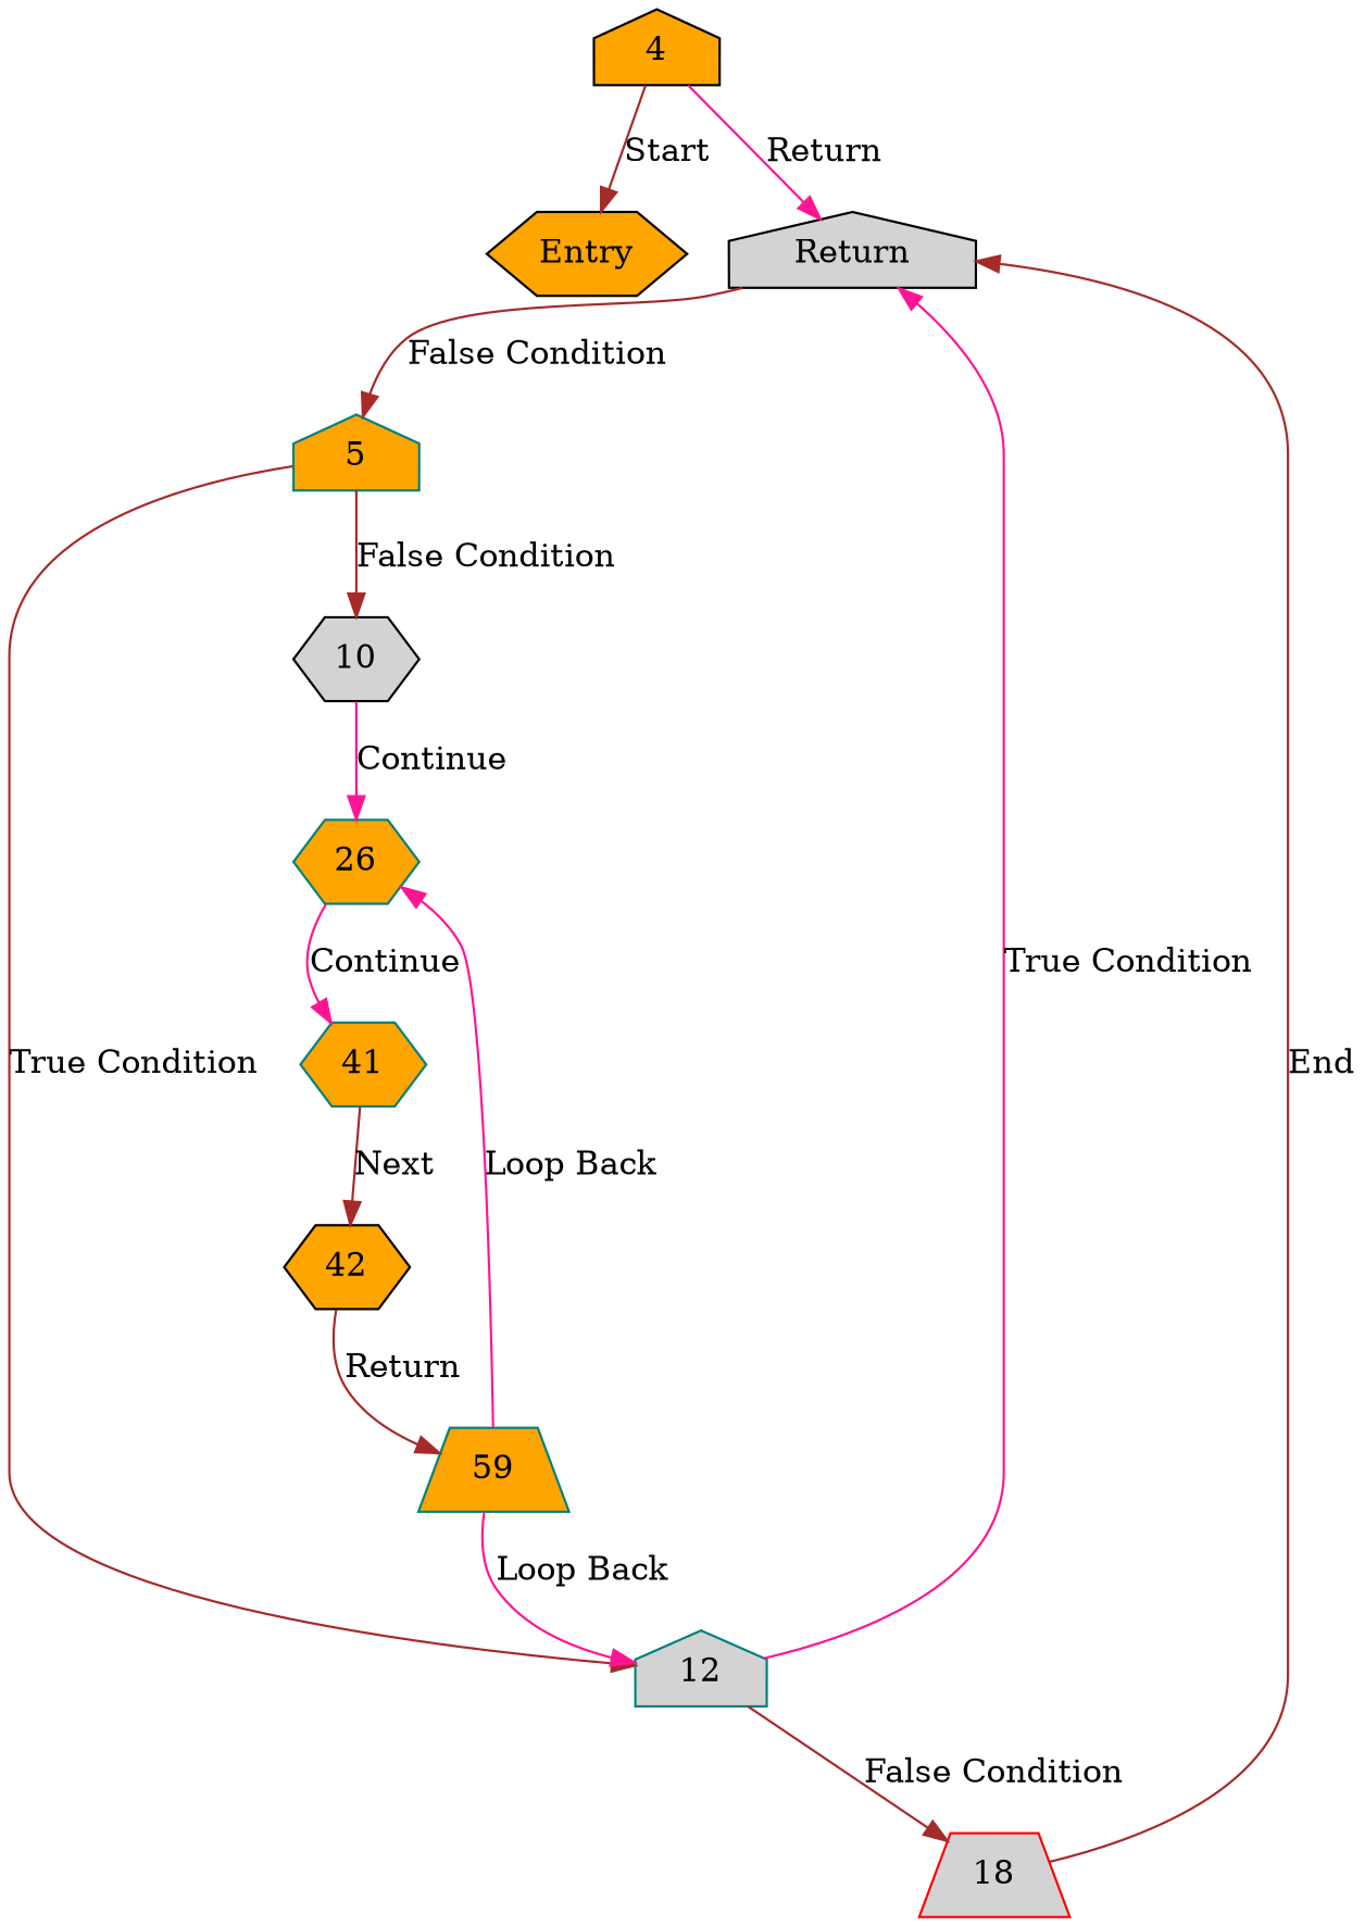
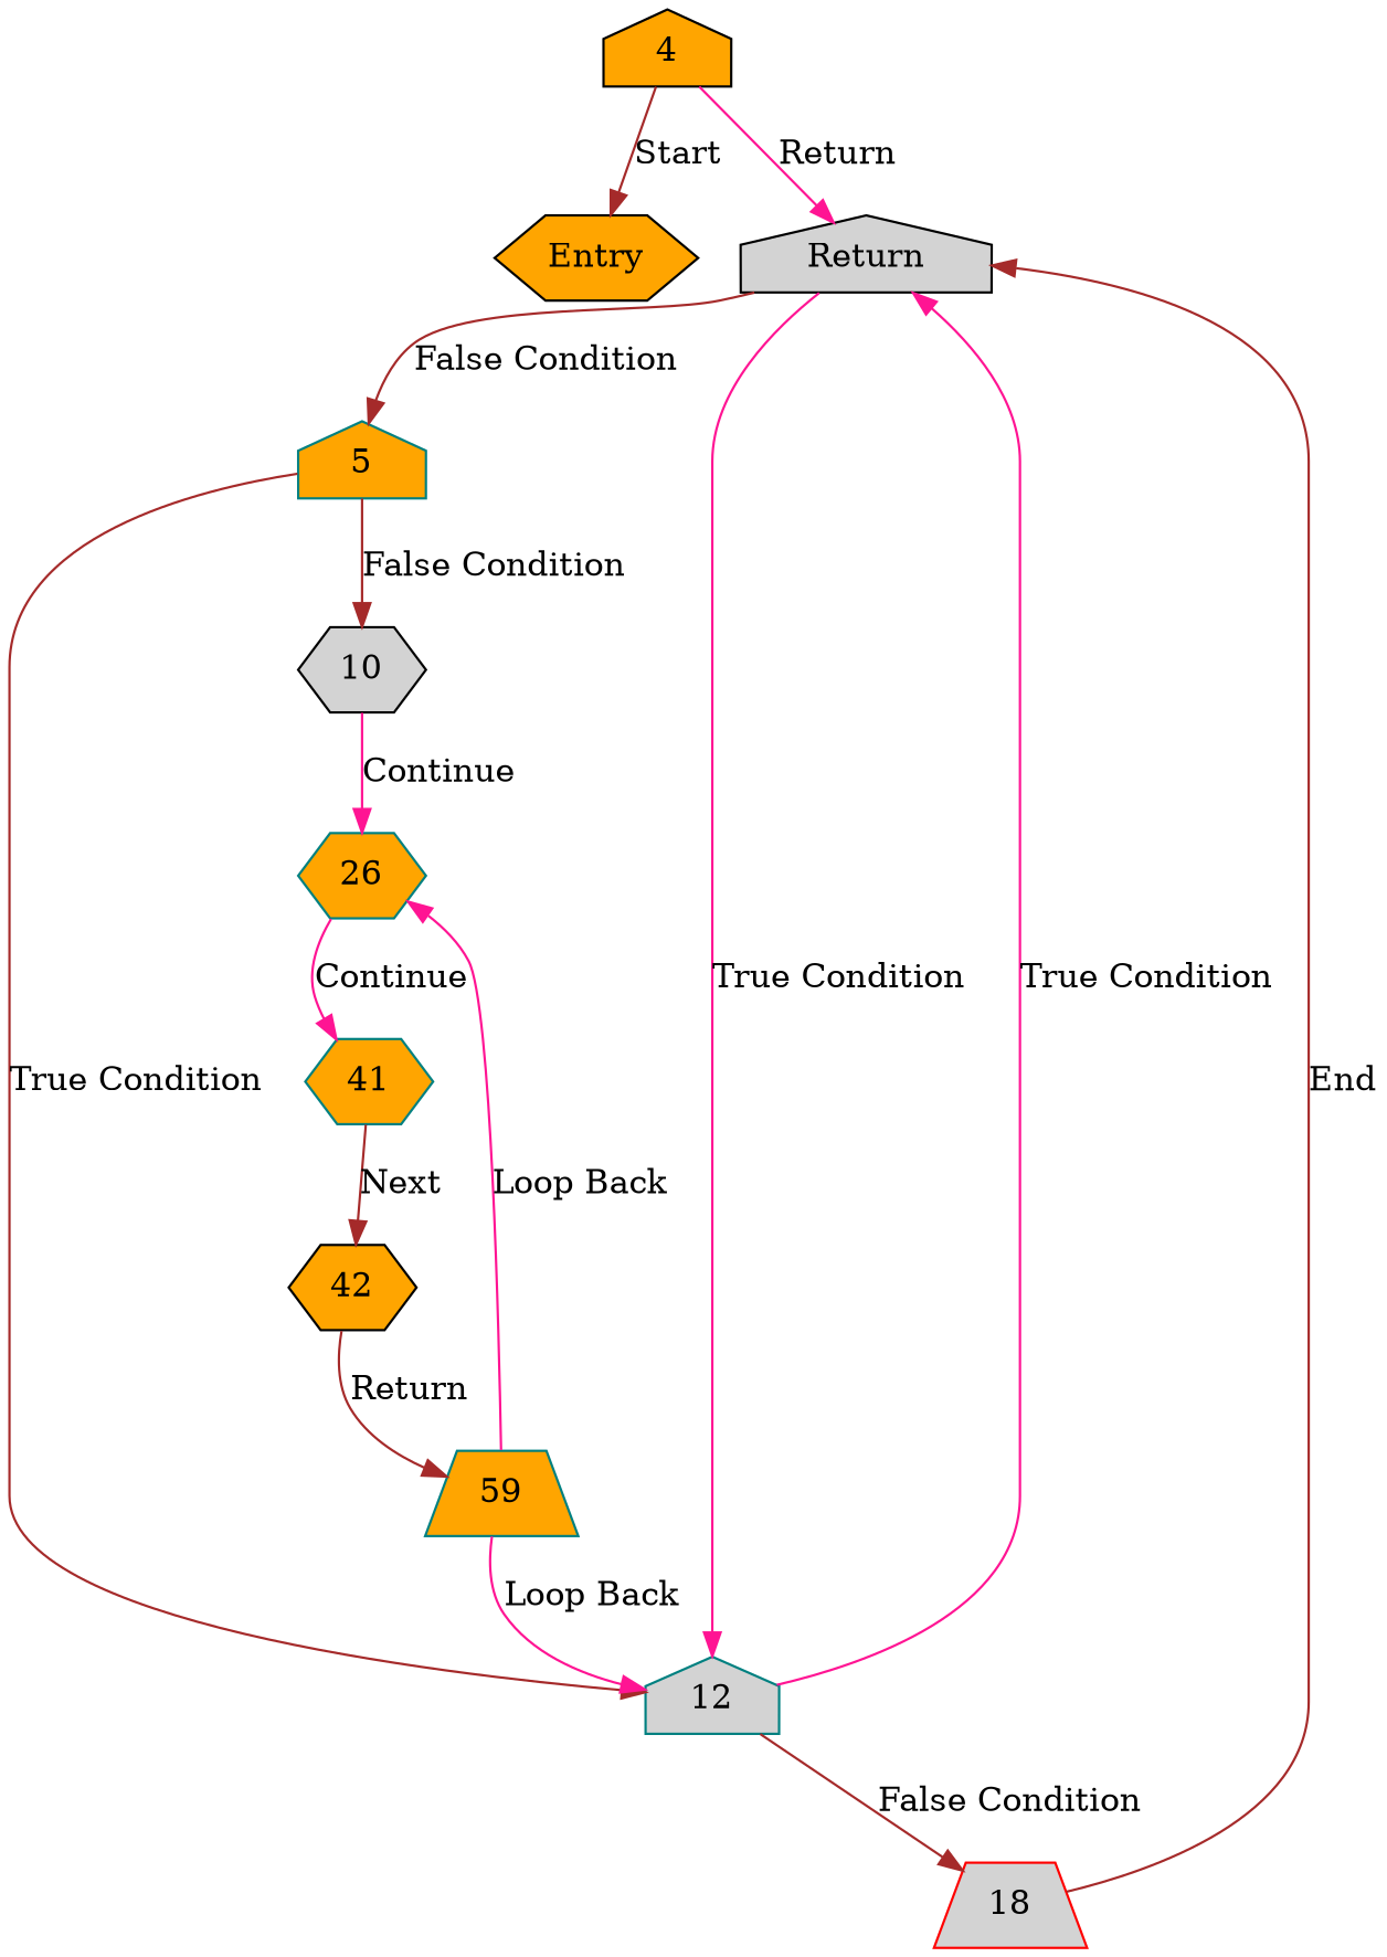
  digraph {
    node [color=black fillcolor=orange shape=hexagon style=filled]
    edge [color=brown]
    n1 [label=Entry]
    4 [shape=house]
    n3 [fillcolor=lightgrey label=Return shape=house]
    5 [color=teal shape=house]
    12 [color=teal fillcolor=lightgrey shape=house]
    10 [fillcolor=lightgrey]
    18 [color=red fillcolor=lightgrey shape=trapezium]
    26 [color=teal]
    41 [color=teal]
    42
    59 [color=teal shape=trapezium]
    4 -> n1 [label=Start]
    4 -> n3 [color=deeppink label=Return]
    n3 -> 5 [label="False Condition"]
+   n3 -> 12 [color=deeppink label="True Condition"]
    5 -> 12 [label="True Condition"]
    5 -> 10 [label="False Condition"]
    12 -> n3 [color=deeppink label="True Condition"]
    12 -> 18 [label="False Condition"]
    10 -> 26 [color=deeppink label=Continue]
    18 -> n3 [label=End]
    26 -> 41 [color=deeppink label=Continue]
    41 -> 42 [label=Next]
    42 -> 59 [label=Return]
    59 -> 12 [color=deeppink label="Loop Back"]
    59 -> 26 [color=deeppink label="Loop Back"]
  }
